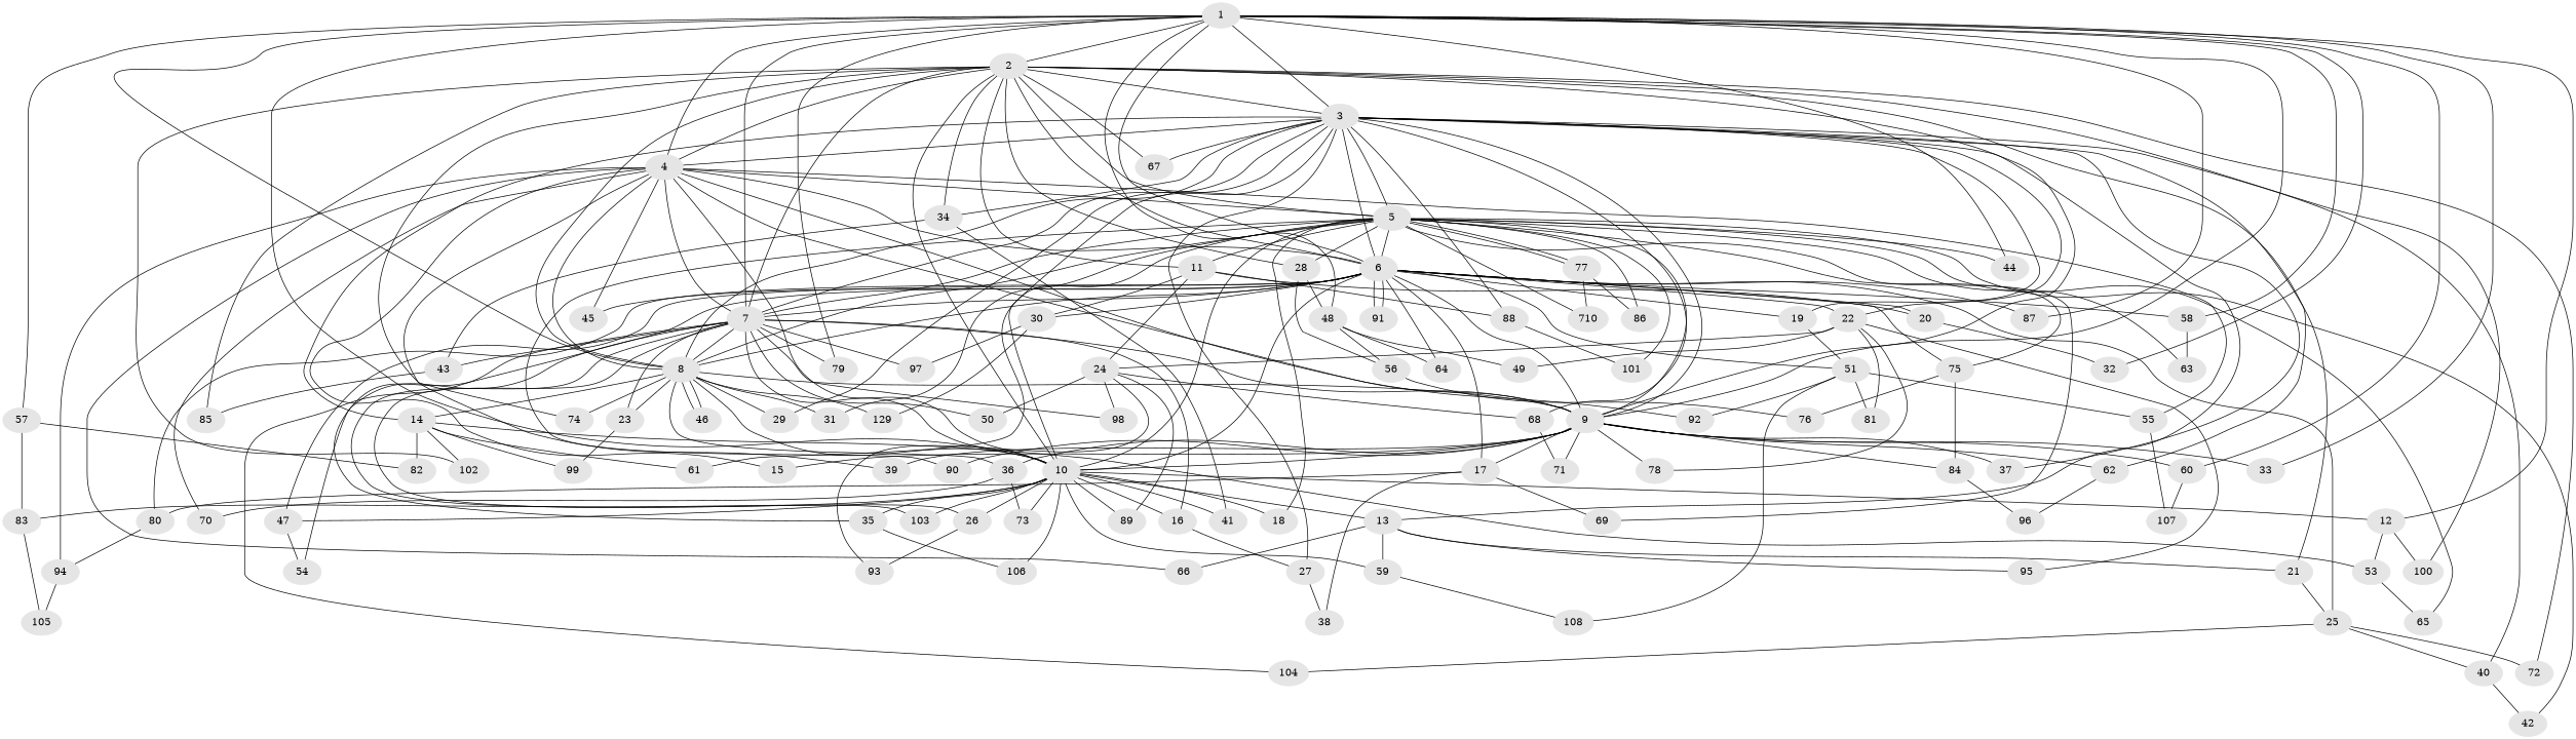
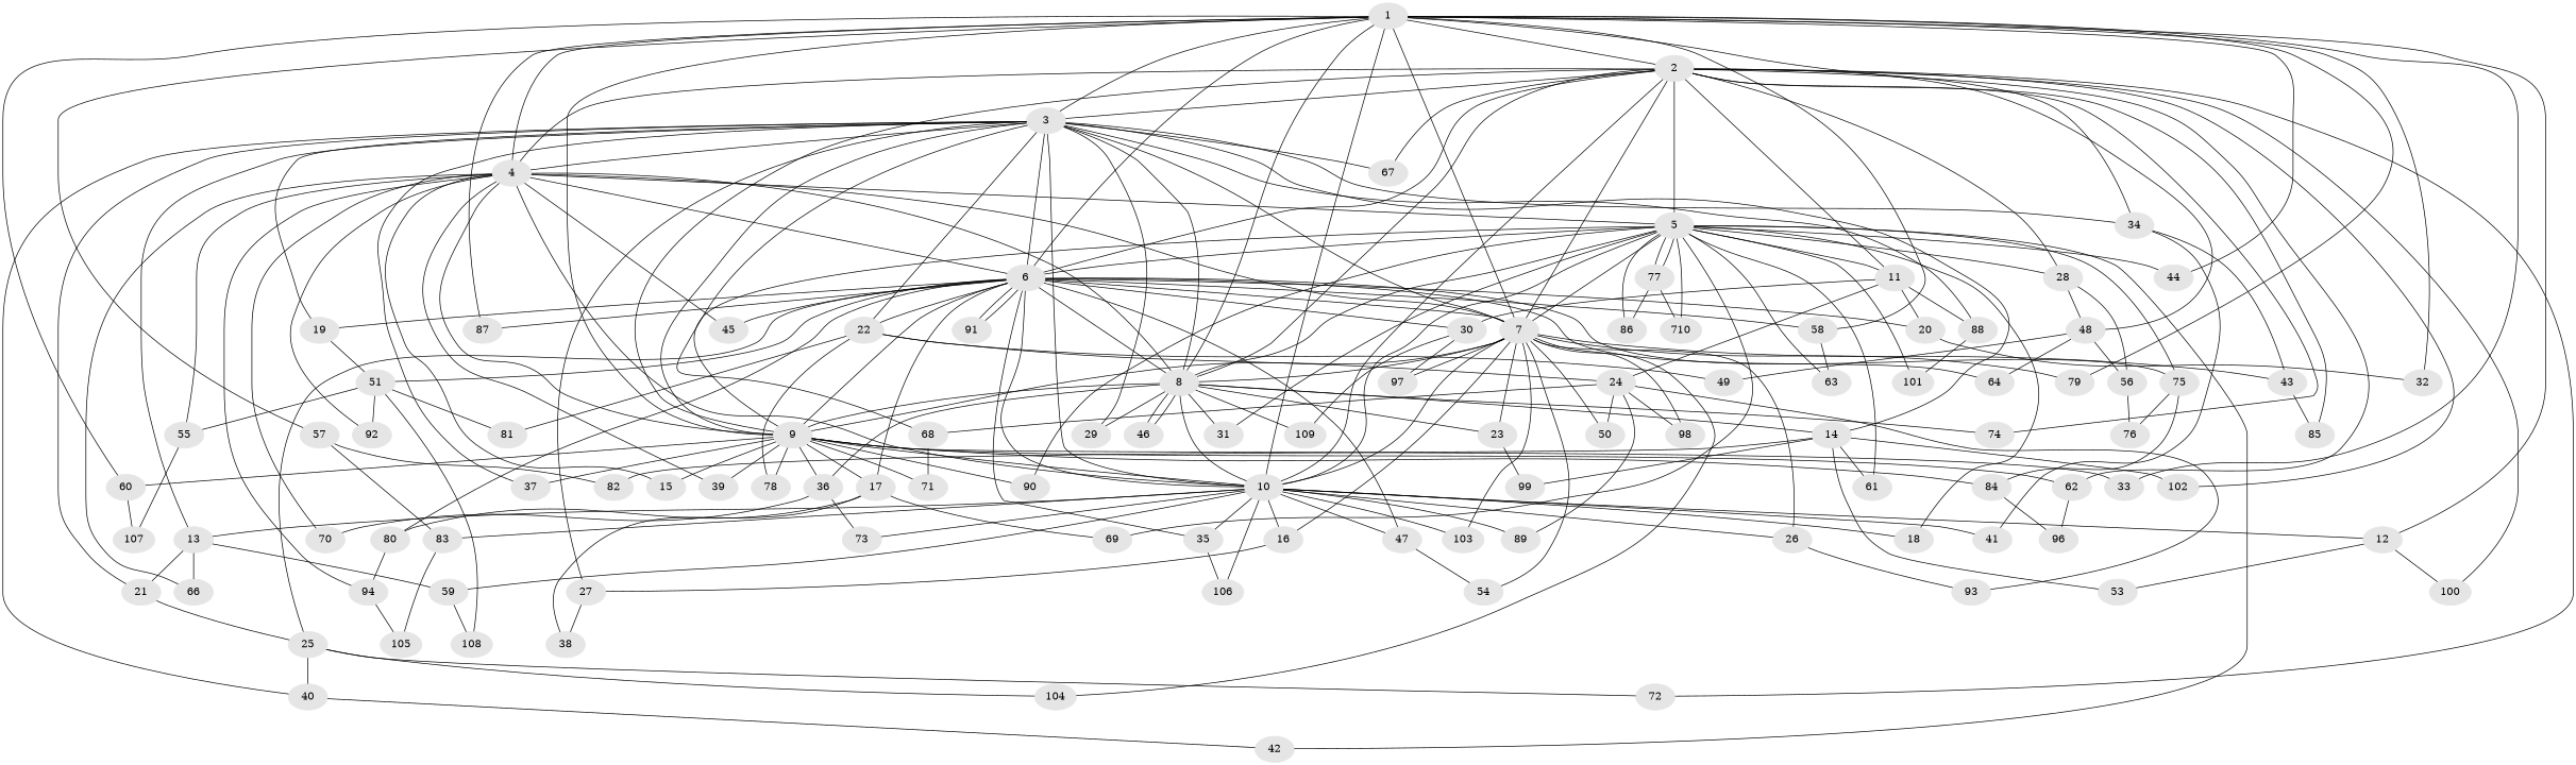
  graph {
    node [color=gray90 style=filled]
    1
    2
    3
    4
    6
    7
    8
    9
    10
    12
    32
    33
    44
    48
    57
    58
    60
    79
    87
    5
    11
    28
    34
    62
    67
    72
    74
    85
    100
    102
    13
    14
    19
    21
    22
    27
    29
    37
    40
    68
    88
    15
    39
    45
    55
    66
    70
    92
    94
    18
    31
    42
    61
    63
-   65
    69
    75
    77
    86
    90
    101
    n62 [label=710]
    17
    20
    25
    30
    35
    47
    51
    64
    80
    91
    16
    23
    26
    43
    50
    54
    97
    98
    103
    104
    36
    46
-   109 [label=129]
+   109
    71
    78
    84
    41
    59
    73
    83
    89
    106
    53
    49
    56
    82
    107
    24
    96
-   95
    99
    81
    38
    105
    76
    108
    93
    1 -- 2
    1 -- 3
    1 -- 4
    1 -- 6
    1 -- 7
    1 -- 8
    1 -- 9
    1 -- 10
    1 -- 12
    1 -- 32
    1 -- 33
    1 -- 44
    1 -- 48
    1 -- 57
    1 -- 58
    1 -- 60
    1 -- 79
    1 -- 87
    2 -- 3
    2 -- 4
    2 -- 6
    2 -- 7
    2 -- 8
    2 -- 9
    2 -- 10
    2 -- 5
    2 -- 11
    2 -- 28
    2 -- 34
    2 -- 62
    2 -- 67
    2 -- 72
    2 -- 74
    2 -- 85
    2 -- 100
    2 -- 102
    3 -- 4
    3 -- 6
    3 -- 7
    3 -- 8
    3 -- 9
    3 -- 10
-   3 -- 5
    3 -- 34
    3 -- 67
    3 -- 13
    3 -- 14
    3 -- 19
    3 -- 21
    3 -- 22
    3 -- 27
    3 -- 29
    3 -- 37
    3 -- 40
    3 -- 68
    3 -- 88
    4 -- 6
    4 -- 7
    4 -- 8
    4 -- 9
    4 -- 10
    4 -- 5
    4 -- 15
    4 -- 39
    4 -- 45
    4 -- 55
    4 -- 66
    4 -- 70
    4 -- 92
    4 -- 94
    6 -- 7
    6 -- 8
    6 -- 9
    6 -- 10
    6 -- 58
    6 -- 87
    6 -- 19
    6 -- 22
    6 -- 45
    6 -- 75
    6 -- 17
    6 -- 20
    6 -- 25
    6 -- 30
    6 -- 35
    6 -- 47
    6 -- 51
    6 -- 64
    6 -- 80
    6 -- 91
    6 -- 91
    7 -- 8
    7 -- 9
    7 -- 10
    7 -- 79
    7 -- 16
    7 -- 23
    7 -- 26
    7 -- 43
    7 -- 50
    7 -- 54
    7 -- 97
    7 -- 98
    7 -- 103
    7 -- 104
    8 -- 9
    8 -- 10
    8 -- 74
    8 -- 14
    8 -- 29
    8 -- 31
    8 -- 23
    8 -- 36
    8 -- 46
    8 -- 46
    8 -- 109
    9 -- 10
    9 -- 33
    9 -- 60
    9 -- 62
    9 -- 37
    9 -- 15
    9 -- 39
    9 -- 90
    9 -- 17
    9 -- 36
    9 -- 71
    9 -- 78
    9 -- 84
    10 -- 12
    10 -- 13
    10 -- 18
    10 -- 35
    10 -- 47
    10 -- 16
    10 -- 26
    10 -- 103
    10 -- 41
    10 -- 59
    10 -- 73
    10 -- 83
    10 -- 89
    10 -- 106
    12 -- 100
    12 -- 53
    48 -- 64
    48 -- 49
    48 -- 56
    57 -- 83
    57 -- 82
    58 -- 63
    60 -- 107
    5 -- 6
    5 -- 7
    5 -- 8
    5 -- 9
    5 -- 10
    5 -- 44
    5 -- 11
    5 -- 28
    5 -- 18
    5 -- 31
    5 -- 42
    5 -- 61
    5 -- 63
-   5 -- 65
    5 -- 69
    5 -- 75
    5 -- 77
    5 -- 77
    5 -- 86
    5 -- 90
    5 -- 101
    5 -- n62
    11 -- 88
    11 -- 20
    11 -- 30
    11 -- 24
    28 -- 48
    28 -- 56
    34 -- 43
    34 -- 41
    62 -- 96
    13 -- 21
    13 -- 66
    13 -- 59
-   13 -- 95
    14 -- 102
    14 -- 61
    14 -- 53
    14 -- 82
    14 -- 99
    19 -- 51
    21 -- 25
    22 -- 78
    22 -- 49
    22 -- 24
-   22 -- 95
    22 -- 81
    27 -- 38
    40 -- 42
    68 -- 71
    88 -- 101
    55 -- 107
    94 -- 105
    75 -- 84
    75 -- 76
    77 -- 86
    77 -- n62
    17 -- 69
    17 -- 80
    17 -- 38
    20 -- 32
    25 -- 72
    25 -- 40
    25 -- 104
    30 -- 97
    30 -- 109
    35 -- 106
    47 -- 54
    51 -- 55
    51 -- 92
    51 -- 81
    51 -- 108
    80 -- 94
    16 -- 27
    23 -- 99
    26 -- 93
    43 -- 85
    36 -- 70
    36 -- 73
    84 -- 96
    59 -- 108
    83 -- 105
-   53 -- 65
    56 -- 76
    24 -- 68
    24 -- 50
    24 -- 98
    24 -- 89
    24 -- 93
  }
